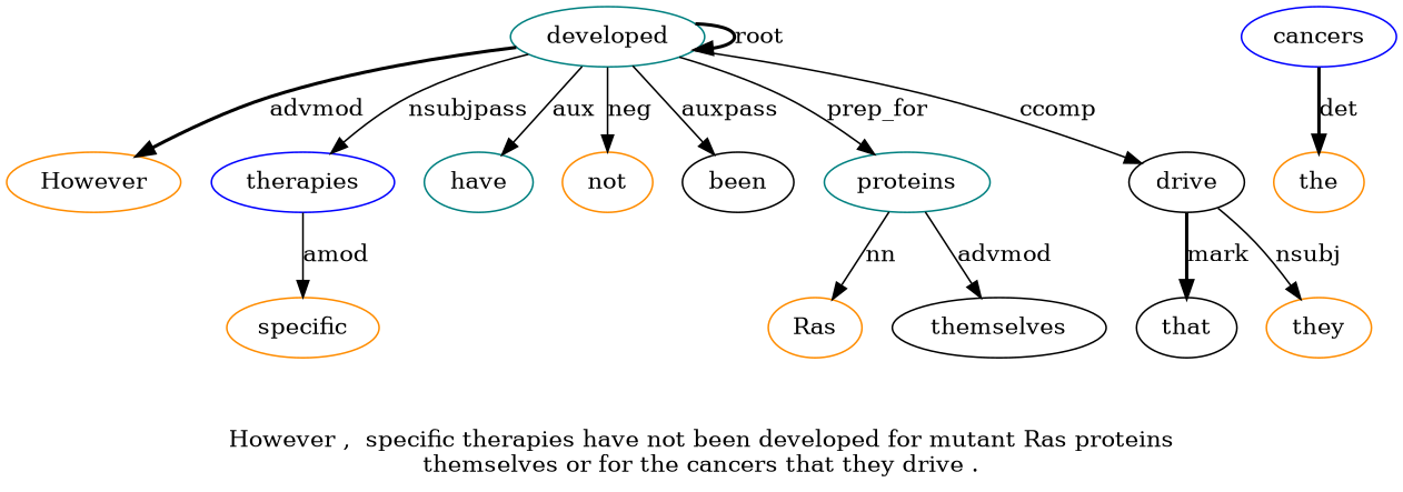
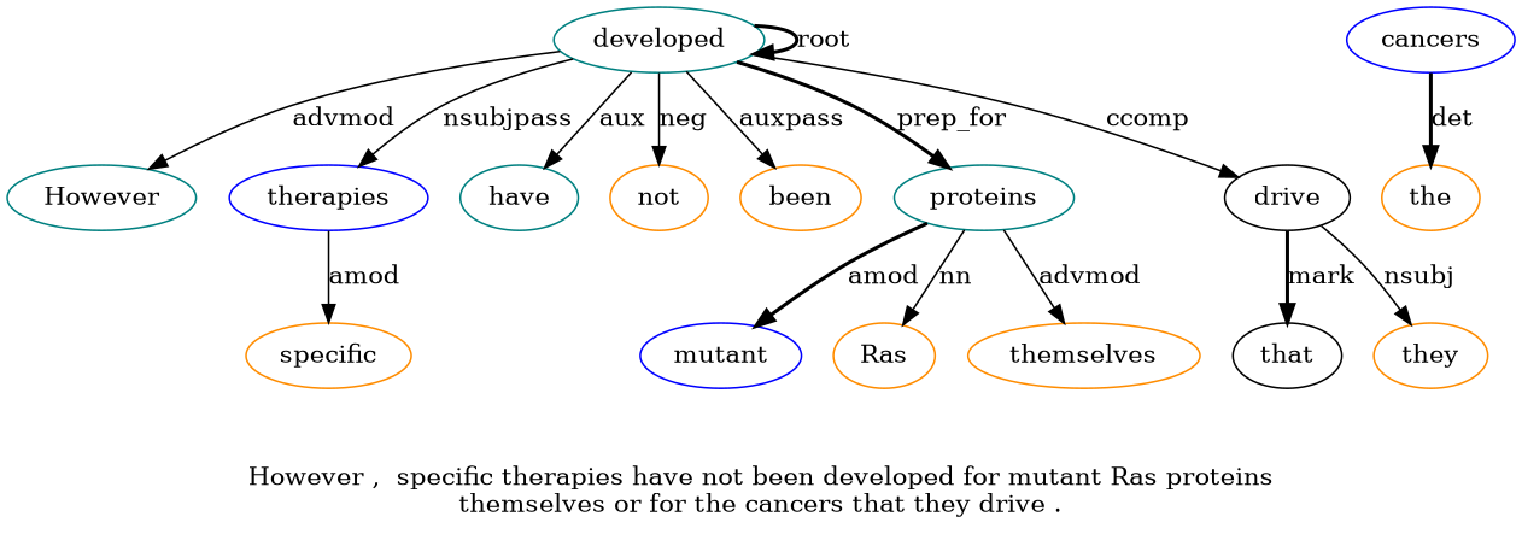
  digraph {
    fontname="DejaVu Serif"
    label="However ,  specific therapies have not been developed for mutant Ras proteins\nthemselves or for the cancers that they drive ."
    node [color=darkorange fillcolor=white fontname="DejaVu Serif" style=filled]
    edge [fontname="DejaVu Serif" style=solid]
    n1 [color=teal label=developed]
-   n2 [label=However]
+   n2 [color=teal label=However]
    n3 [color=blue label=therapies]
    n4 [color=teal label=have]
    n5 [label=not]
-   n6 [color=black label=been]
+   n6 [label=been]
    n7 [color=teal label=proteins]
    n8 [color=black label=drive]
    n9 [label=specific]
+   n10 [color=blue label=mutant]
    n11 [label=Ras]
-   n12 [color=black label=themselves]
+   n12 [label=themselves]
    n13 [color=black label=that]
    n14 [label=they]
    n15 [color=blue label=cancers]
    n16 [label=the]
    n1 -> n1 [label=root style=bold]
-   n1 -> n2 [label=advmod style=bold]
+   n1 -> n2 [label=advmod]
    n1 -> n3 [label=nsubjpass]
    n1 -> n4 [label=aux]
    n1 -> n5 [label=neg]
    n1 -> n6 [label=auxpass]
-   n1 -> n7 [label=prep_for]
+   n1 -> n7 [label=prep_for style=bold]
    n1 -> n8 [label=ccomp]
    n3 -> n9 [label=amod]
+   n7 -> n10 [label=amod style=bold]
    n7 -> n11 [label=nn]
    n7 -> n12 [label=advmod]
    n8 -> n13 [label=mark style=bold]
    n8 -> n14 [label=nsubj]
    n15 -> n16 [label=det style=bold]
  }
